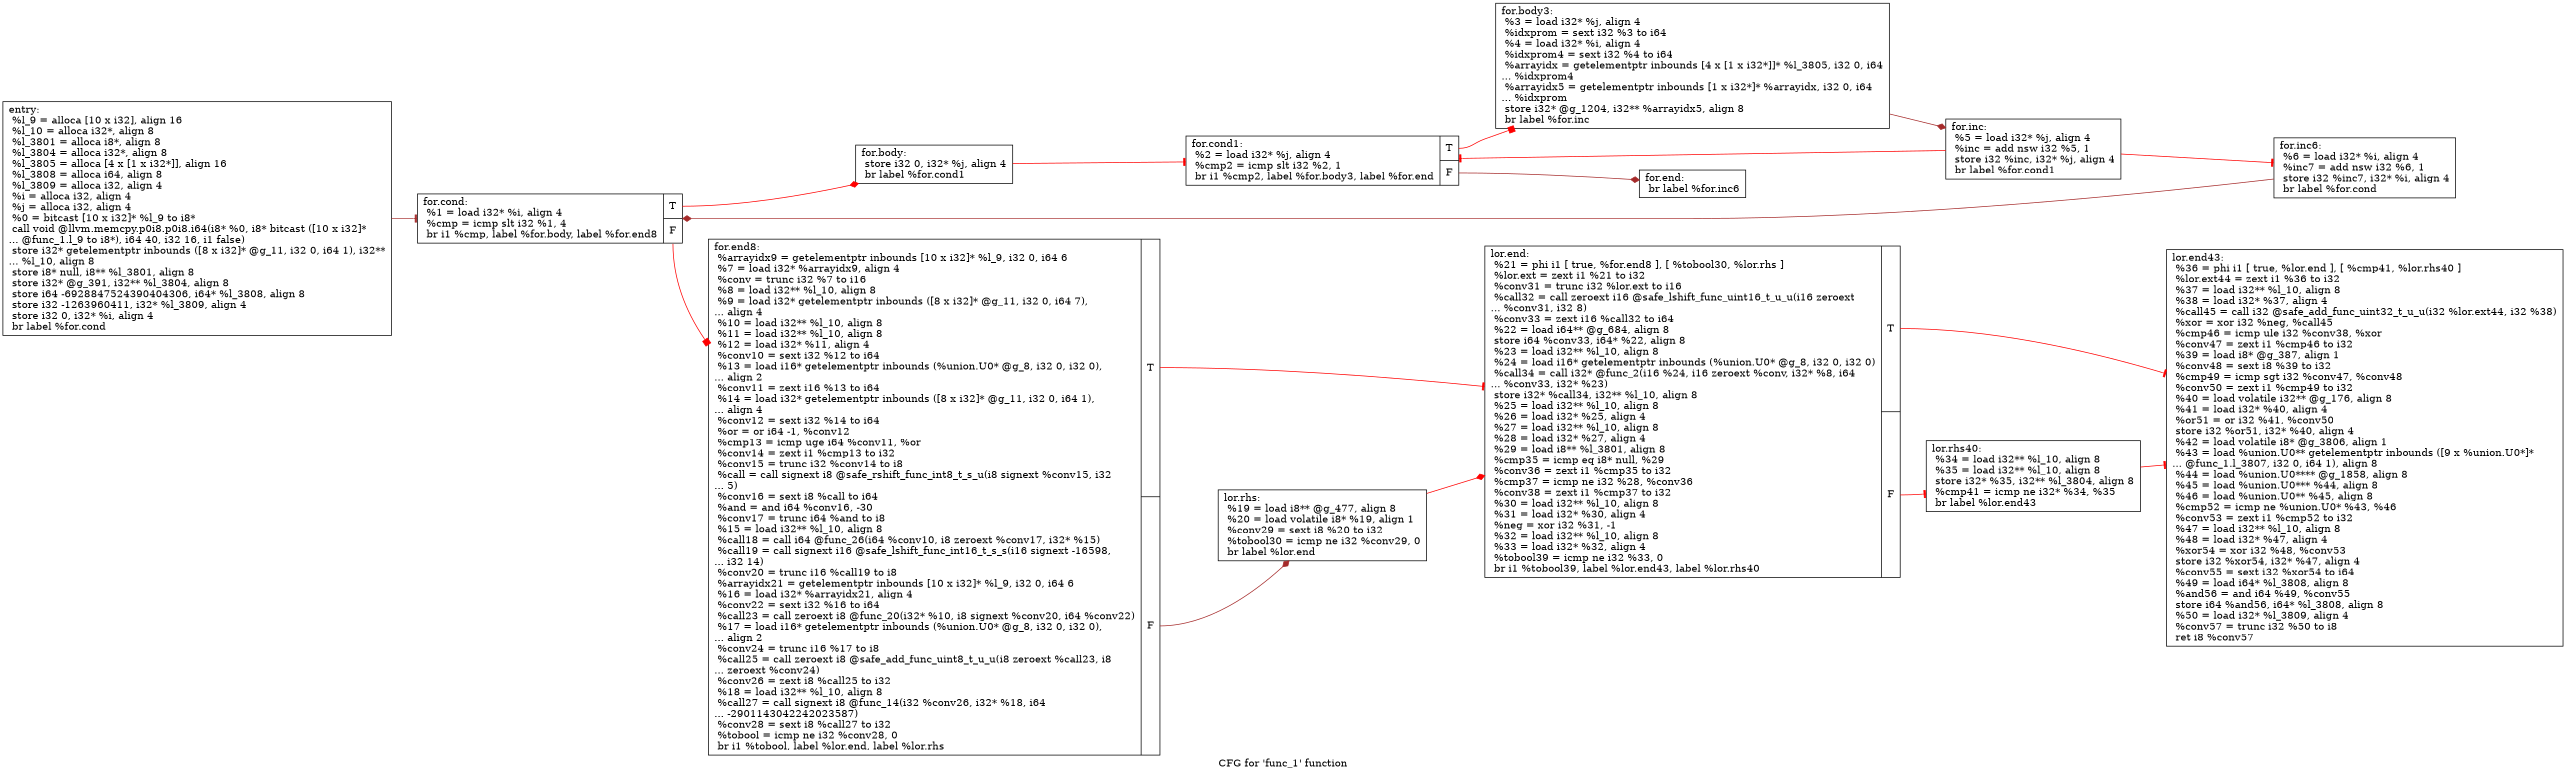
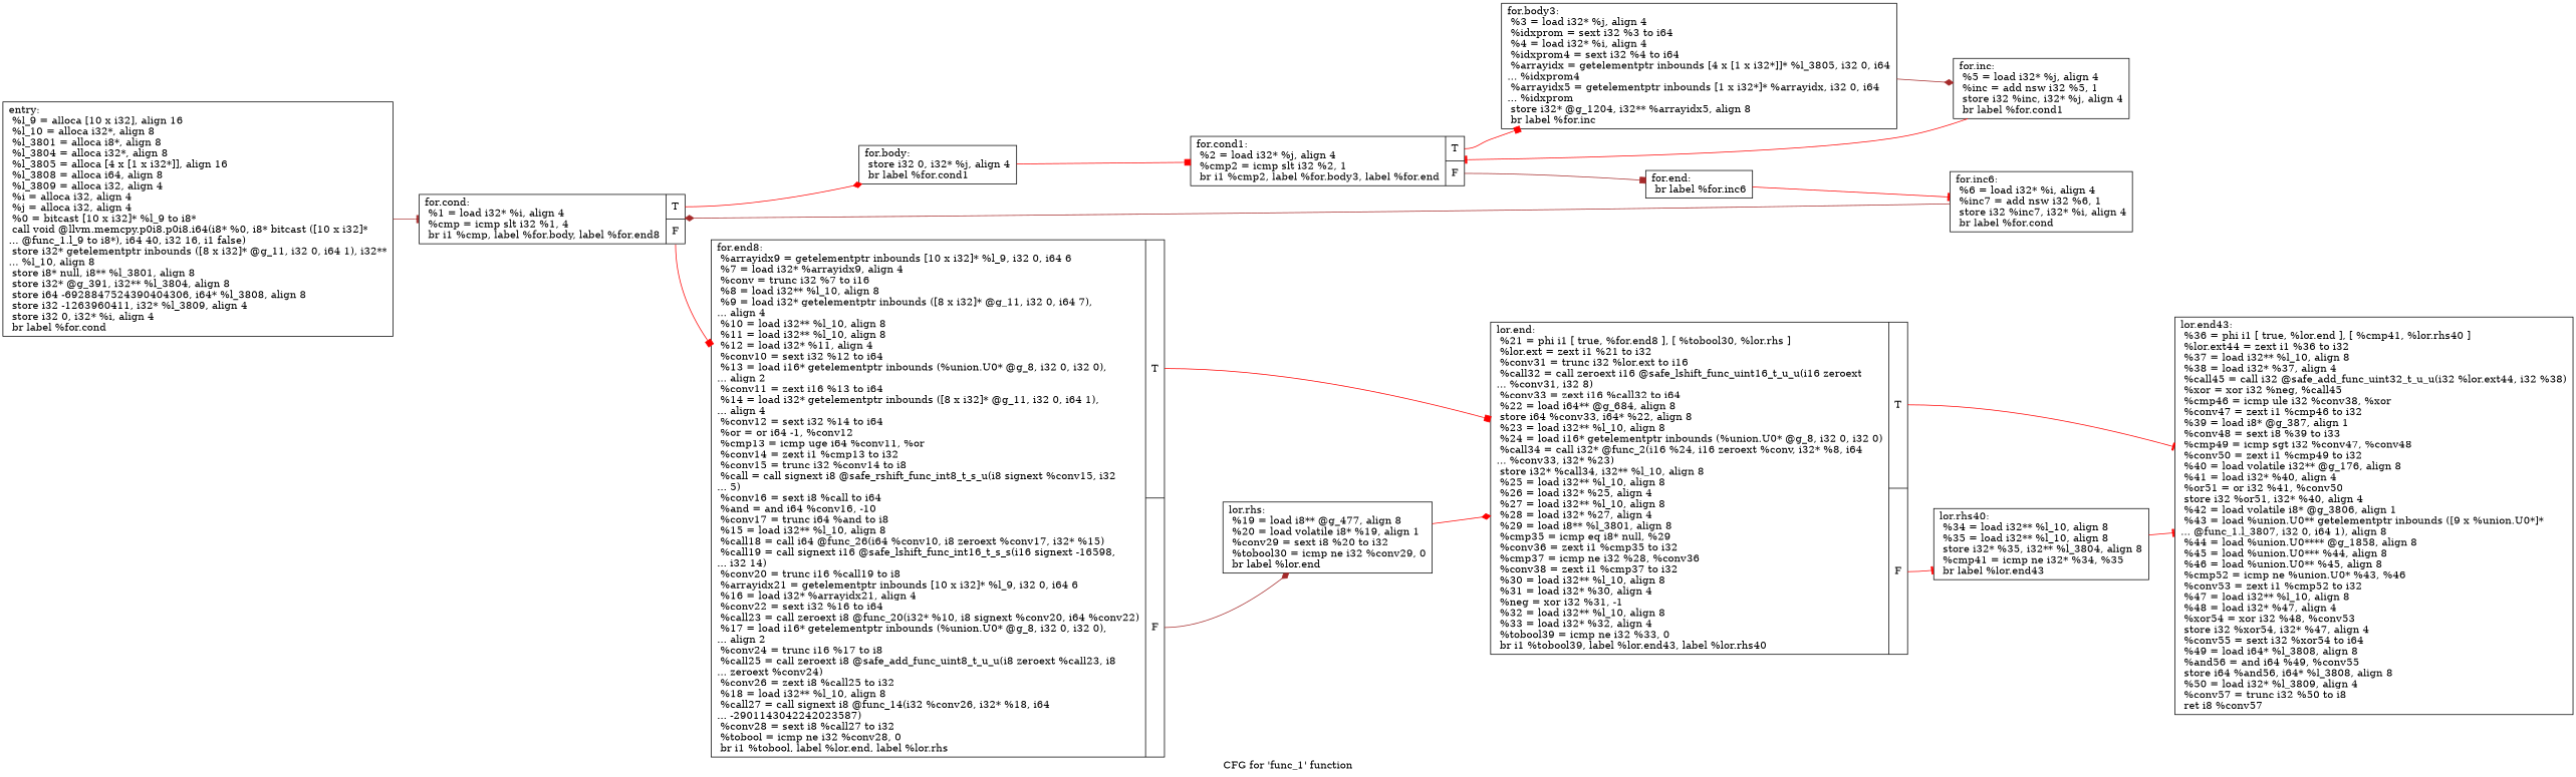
  digraph {
    label="CFG for 'func_1' function"
    rankdir=LR
    node [shape=record]
    edge [arrowhead=tee color=red]
    n1 [label="{entry:\l  %l_9 = alloca [10 x i32], align 16\l  %l_10 = alloca i32*, align 8\l  %l_3801 = alloca i8*, align 8\l  %l_3804 = alloca i32*, align 8\l  %l_3805 = alloca [4 x [1 x i32*]], align 16\l  %l_3808 = alloca i64, align 8\l  %l_3809 = alloca i32, align 4\l  %i = alloca i32, align 4\l  %j = alloca i32, align 4\l  %0 = bitcast [10 x i32]* %l_9 to i8*\l  call void @llvm.memcpy.p0i8.p0i8.i64(i8* %0, i8* bitcast ([10 x i32]*\l... @func_1.l_9 to i8*), i64 40, i32 16, i1 false)\l  store i32* getelementptr inbounds ([8 x i32]* @g_11, i32 0, i64 1), i32**\l... %l_10, align 8\l  store i8* null, i8** %l_3801, align 8\l  store i32* @g_391, i32** %l_3804, align 8\l  store i64 -6928847524390404306, i64* %l_3808, align 8\l  store i32 -1263960411, i32* %l_3809, align 4\l  store i32 0, i32* %i, align 4\l  br label %for.cond\l}"]
    n2 [label="{for.cond:                                         \l  %1 = load i32* %i, align 4\l  %cmp = icmp slt i32 %1, 4\l  br i1 %cmp, label %for.body, label %for.end8\l|{<s0>T|<s1>F}}"]
    n3 [label="{for.body:                                         \l  store i32 0, i32* %j, align 4\l  br label %for.cond1\l}"]
-   n4 [label="{for.end8:                                         \l  %arrayidx9 = getelementptr inbounds [10 x i32]* %l_9, i32 0, i64 6\l  %7 = load i32* %arrayidx9, align 4\l  %conv = trunc i32 %7 to i16\l  %8 = load i32** %l_10, align 8\l  %9 = load i32* getelementptr inbounds ([8 x i32]* @g_11, i32 0, i64 7),\l... align 4\l  %10 = load i32** %l_10, align 8\l  %11 = load i32** %l_10, align 8\l  %12 = load i32* %11, align 4\l  %conv10 = sext i32 %12 to i64\l  %13 = load i16* getelementptr inbounds (%union.U0* @g_8, i32 0, i32 0),\l... align 2\l  %conv11 = zext i16 %13 to i64\l  %14 = load i32* getelementptr inbounds ([8 x i32]* @g_11, i32 0, i64 1),\l... align 4\l  %conv12 = sext i32 %14 to i64\l  %or = or i64 -1, %conv12\l  %cmp13 = icmp uge i64 %conv11, %or\l  %conv14 = zext i1 %cmp13 to i32\l  %conv15 = trunc i32 %conv14 to i8\l  %call = call signext i8 @safe_rshift_func_int8_t_s_u(i8 signext %conv15, i32\l... 5)\l  %conv16 = sext i8 %call to i64\l  %and = and i64 %conv16, -30\l  %conv17 = trunc i64 %and to i8\l  %15 = load i32** %l_10, align 8\l  %call18 = call i64 @func_26(i64 %conv10, i8 zeroext %conv17, i32* %15)\l  %call19 = call signext i16 @safe_lshift_func_int16_t_s_s(i16 signext -16598,\l... i32 14)\l  %conv20 = trunc i16 %call19 to i8\l  %arrayidx21 = getelementptr inbounds [10 x i32]* %l_9, i32 0, i64 6\l  %16 = load i32* %arrayidx21, align 4\l  %conv22 = sext i32 %16 to i64\l  %call23 = call zeroext i8 @func_20(i32* %10, i8 signext %conv20, i64 %conv22)\l  %17 = load i16* getelementptr inbounds (%union.U0* @g_8, i32 0, i32 0),\l... align 2\l  %conv24 = trunc i16 %17 to i8\l  %call25 = call zeroext i8 @safe_add_func_uint8_t_u_u(i8 zeroext %call23, i8\l... zeroext %conv24)\l  %conv26 = zext i8 %call25 to i32\l  %18 = load i32** %l_10, align 8\l  %call27 = call signext i8 @func_14(i32 %conv26, i32* %18, i64\l... -2901143042242023587)\l  %conv28 = sext i8 %call27 to i32\l  %tobool = icmp ne i32 %conv28, 0\l  br i1 %tobool, label %lor.end, label %lor.rhs\l|{<s0>T|<s1>F}}"]
+   n4 [label="{for.end8:                                         \l  %arrayidx9 = getelementptr inbounds [10 x i32]* %l_9, i32 0, i64 6\l  %7 = load i32* %arrayidx9, align 4\l  %conv = trunc i32 %7 to i16\l  %8 = load i32** %l_10, align 8\l  %9 = load i32* getelementptr inbounds ([8 x i32]* @g_11, i32 0, i64 7),\l... align 4\l  %10 = load i32** %l_10, align 8\l  %11 = load i32** %l_10, align 8\l  %12 = load i32* %11, align 4\l  %conv10 = sext i32 %12 to i64\l  %13 = load i16* getelementptr inbounds (%union.U0* @g_8, i32 0, i32 0),\l... align 2\l  %conv11 = zext i16 %13 to i64\l  %14 = load i32* getelementptr inbounds ([8 x i32]* @g_11, i32 0, i64 1),\l... align 4\l  %conv12 = sext i32 %14 to i64\l  %or = or i64 -1, %conv12\l  %cmp13 = icmp uge i64 %conv11, %or\l  %conv14 = zext i1 %cmp13 to i32\l  %conv15 = trunc i32 %conv14 to i8\l  %call = call signext i8 @safe_rshift_func_int8_t_s_u(i8 signext %conv15, i32\l... 5)\l  %conv16 = sext i8 %call to i64\l  %and = and i64 %conv16, -10\l  %conv17 = trunc i64 %and to i8\l  %15 = load i32** %l_10, align 8\l  %call18 = call i64 @func_26(i64 %conv10, i8 zeroext %conv17, i32* %15)\l  %call19 = call signext i16 @safe_lshift_func_int16_t_s_s(i16 signext -16598,\l... i32 14)\l  %conv20 = trunc i16 %call19 to i8\l  %arrayidx21 = getelementptr inbounds [10 x i32]* %l_9, i32 0, i64 6\l  %16 = load i32* %arrayidx21, align 4\l  %conv22 = sext i32 %16 to i64\l  %call23 = call zeroext i8 @func_20(i32* %10, i8 signext %conv20, i64 %conv22)\l  %17 = load i16* getelementptr inbounds (%union.U0* @g_8, i32 0, i32 0),\l... align 2\l  %conv24 = trunc i16 %17 to i8\l  %call25 = call zeroext i8 @safe_add_func_uint8_t_u_u(i8 zeroext %call23, i8\l... zeroext %conv24)\l  %conv26 = zext i8 %call25 to i32\l  %18 = load i32** %l_10, align 8\l  %call27 = call signext i8 @func_14(i32 %conv26, i32* %18, i64\l... -2901143042242023587)\l  %conv28 = sext i8 %call27 to i32\l  %tobool = icmp ne i32 %conv28, 0\l  br i1 %tobool, label %lor.end, label %lor.rhs\l|{<s0>T|<s1>F}}"]
    n5 [label="{for.cond1:                                        \l  %2 = load i32* %j, align 4\l  %cmp2 = icmp slt i32 %2, 1\l  br i1 %cmp2, label %for.body3, label %for.end\l|{<s0>T|<s1>F}}"]
    n6 [label="{lor.end:                                          \l  %21 = phi i1 [ true, %for.end8 ], [ %tobool30, %lor.rhs ]\l  %lor.ext = zext i1 %21 to i32\l  %conv31 = trunc i32 %lor.ext to i16\l  %call32 = call zeroext i16 @safe_lshift_func_uint16_t_u_u(i16 zeroext\l... %conv31, i32 8)\l  %conv33 = zext i16 %call32 to i64\l  %22 = load i64** @g_684, align 8\l  store i64 %conv33, i64* %22, align 8\l  %23 = load i32** %l_10, align 8\l  %24 = load i16* getelementptr inbounds (%union.U0* @g_8, i32 0, i32 0)\l  %call34 = call i32* @func_2(i16 %24, i16 zeroext %conv, i32* %8, i64\l... %conv33, i32* %23)\l  store i32* %call34, i32** %l_10, align 8\l  %25 = load i32** %l_10, align 8\l  %26 = load i32* %25, align 4\l  %27 = load i32** %l_10, align 8\l  %28 = load i32* %27, align 4\l  %29 = load i8** %l_3801, align 8\l  %cmp35 = icmp eq i8* null, %29\l  %conv36 = zext i1 %cmp35 to i32\l  %cmp37 = icmp ne i32 %28, %conv36\l  %conv38 = zext i1 %cmp37 to i32\l  %30 = load i32** %l_10, align 8\l  %31 = load i32* %30, align 4\l  %neg = xor i32 %31, -1\l  %32 = load i32** %l_10, align 8\l  %33 = load i32* %32, align 4\l  %tobool39 = icmp ne i32 %33, 0\l  br i1 %tobool39, label %lor.end43, label %lor.rhs40\l|{<s0>T|<s1>F}}"]
    n7 [label="{lor.rhs:                                          \l  %19 = load i8** @g_477, align 8\l  %20 = load volatile i8* %19, align 1\l  %conv29 = sext i8 %20 to i32\l  %tobool30 = icmp ne i32 %conv29, 0\l  br label %lor.end\l}"]
    n8 [label="{for.body3:                                        \l  %3 = load i32* %j, align 4\l  %idxprom = sext i32 %3 to i64\l  %4 = load i32* %i, align 4\l  %idxprom4 = sext i32 %4 to i64\l  %arrayidx = getelementptr inbounds [4 x [1 x i32*]]* %l_3805, i32 0, i64\l... %idxprom4\l  %arrayidx5 = getelementptr inbounds [1 x i32*]* %arrayidx, i32 0, i64\l... %idxprom\l  store i32* @g_1204, i32** %arrayidx5, align 8\l  br label %for.inc\l}"]
    n9 [label="{for.end:                                          \l  br label %for.inc6\l}"]
-   n10 [label="{lor.end43:                                        \l  %36 = phi i1 [ true, %lor.end ], [ %cmp41, %lor.rhs40 ]\l  %lor.ext44 = zext i1 %36 to i32\l  %37 = load i32** %l_10, align 8\l  %38 = load i32* %37, align 4\l  %call45 = call i32 @safe_add_func_uint32_t_u_u(i32 %lor.ext44, i32 %38)\l  %xor = xor i32 %neg, %call45\l  %cmp46 = icmp ule i32 %conv38, %xor\l  %conv47 = zext i1 %cmp46 to i32\l  %39 = load i8* @g_387, align 1\l  %conv48 = sext i8 %39 to i32\l  %cmp49 = icmp sgt i32 %conv47, %conv48\l  %conv50 = zext i1 %cmp49 to i32\l  %40 = load volatile i32** @g_176, align 8\l  %41 = load i32* %40, align 4\l  %or51 = or i32 %41, %conv50\l  store i32 %or51, i32* %40, align 4\l  %42 = load volatile i8* @g_3806, align 1\l  %43 = load %union.U0** getelementptr inbounds ([9 x %union.U0*]*\l... @func_1.l_3807, i32 0, i64 1), align 8\l  %44 = load %union.U0**** @g_1858, align 8\l  %45 = load %union.U0*** %44, align 8\l  %46 = load %union.U0** %45, align 8\l  %cmp52 = icmp ne %union.U0* %43, %46\l  %conv53 = zext i1 %cmp52 to i32\l  %47 = load i32** %l_10, align 8\l  %48 = load i32* %47, align 4\l  %xor54 = xor i32 %48, %conv53\l  store i32 %xor54, i32* %47, align 4\l  %conv55 = sext i32 %xor54 to i64\l  %49 = load i64* %l_3808, align 8\l  %and56 = and i64 %49, %conv55\l  store i64 %and56, i64* %l_3808, align 8\l  %50 = load i32* %l_3809, align 4\l  %conv57 = trunc i32 %50 to i8\l  ret i8 %conv57\l}"]
+   n10 [label="{lor.end43:                                        \l  %36 = phi i1 [ true, %lor.end ], [ %cmp41, %lor.rhs40 ]\l  %lor.ext44 = zext i1 %36 to i32\l  %37 = load i32** %l_10, align 8\l  %38 = load i32* %37, align 4\l  %call45 = call i32 @safe_add_func_uint32_t_u_u(i32 %lor.ext44, i32 %38)\l  %xor = xor i32 %neg, %call45\l  %cmp46 = icmp ule i32 %conv38, %xor\l  %conv47 = zext i1 %cmp46 to i32\l  %39 = load i8* @g_387, align 1\l  %conv48 = sext i8 %39 to i33\l  %cmp49 = icmp sgt i32 %conv47, %conv48\l  %conv50 = zext i1 %cmp49 to i32\l  %40 = load volatile i32** @g_176, align 8\l  %41 = load i32* %40, align 4\l  %or51 = or i32 %41, %conv50\l  store i32 %or51, i32* %40, align 4\l  %42 = load volatile i8* @g_3806, align 1\l  %43 = load %union.U0** getelementptr inbounds ([9 x %union.U0*]*\l... @func_1.l_3807, i32 0, i64 1), align 8\l  %44 = load %union.U0**** @g_1858, align 8\l  %45 = load %union.U0*** %44, align 8\l  %46 = load %union.U0** %45, align 8\l  %cmp52 = icmp ne %union.U0* %43, %46\l  %conv53 = zext i1 %cmp52 to i32\l  %47 = load i32** %l_10, align 8\l  %48 = load i32* %47, align 4\l  %xor54 = xor i32 %48, %conv53\l  store i32 %xor54, i32* %47, align 4\l  %conv55 = sext i32 %xor54 to i64\l  %49 = load i64* %l_3808, align 8\l  %and56 = and i64 %49, %conv55\l  store i64 %and56, i64* %l_3808, align 8\l  %50 = load i32* %l_3809, align 4\l  %conv57 = trunc i32 %50 to i8\l  ret i8 %conv57\l}"]
    n11 [label="{lor.rhs40:                                        \l  %34 = load i32** %l_10, align 8\l  %35 = load i32** %l_10, align 8\l  store i32* %35, i32** %l_3804, align 8\l  %cmp41 = icmp ne i32* %34, %35\l  br label %lor.end43\l}"]
    n12 [label="{for.inc:                                          \l  %5 = load i32* %j, align 4\l  %inc = add nsw i32 %5, 1\l  store i32 %inc, i32* %j, align 4\l  br label %for.cond1\l}"]
    n13 [label="{for.inc6:                                         \l  %6 = load i32* %i, align 4\l  %inc7 = add nsw i32 %6, 1\l  store i32 %inc7, i32* %i, align 4\l  br label %for.cond\l}"]
    n1 -> n2 [color=brown]
    n2 -> n3 [arrowhead=diamond tailport=s0]
    n2 -> n4 [arrowhead=box tailport=s1]
-   n3 -> n5
-   n4 -> n6 [tailport=s0]
+   n3 -> n5 [arrowhead=box]
+   n4 -> n6 [arrowhead=box tailport=s0]
    n4 -> n7 [arrowhead=diamond color=brown tailport=s1]
    n5 -> n8 [arrowhead=box tailport=s0]
-   n5 -> n9 [arrowhead=diamond color=brown tailport=s1]
+   n5 -> n9 [arrowhead=box color=brown tailport=s1]
    n6 -> n10 [tailport=s0]
    n6 -> n11 [tailport=s1]
    n7 -> n6 [arrowhead=diamond]
    n8 -> n12 [arrowhead=diamond color=brown]
-   n12 -> n13
+   n9 -> n13
    n11 -> n10
    n12 -> n5
    n13 -> n2 [arrowhead=diamond color=brown]
  }
